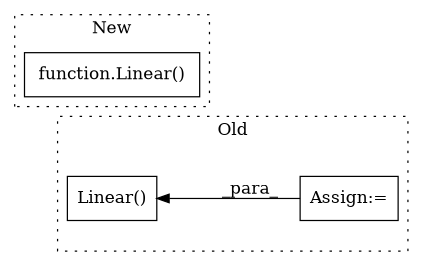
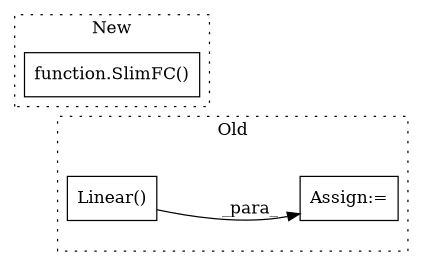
  digraph {
    rankdir=LR
    node [a=75 shape=box]
    n1 [l="10,1" label="Linear()" s="4547,4574"]
    n2 [a=68 l=3 label="Assign:=" s=4544]
-   n3 [l=143 label="function.Linear()" s=4747]
+   n3 [l=143 label="function.SlimFC()" s=4747]
    subgraph cluster_1 {
      label=Old
      style=dotted
      n1
      n2
    }
    subgraph cluster_2 {
      label=New
      style=dotted
      n3
    }
-   n2 -> n1 [label=_para_]
+   n1 -> n2 [label=_para_]
  }
